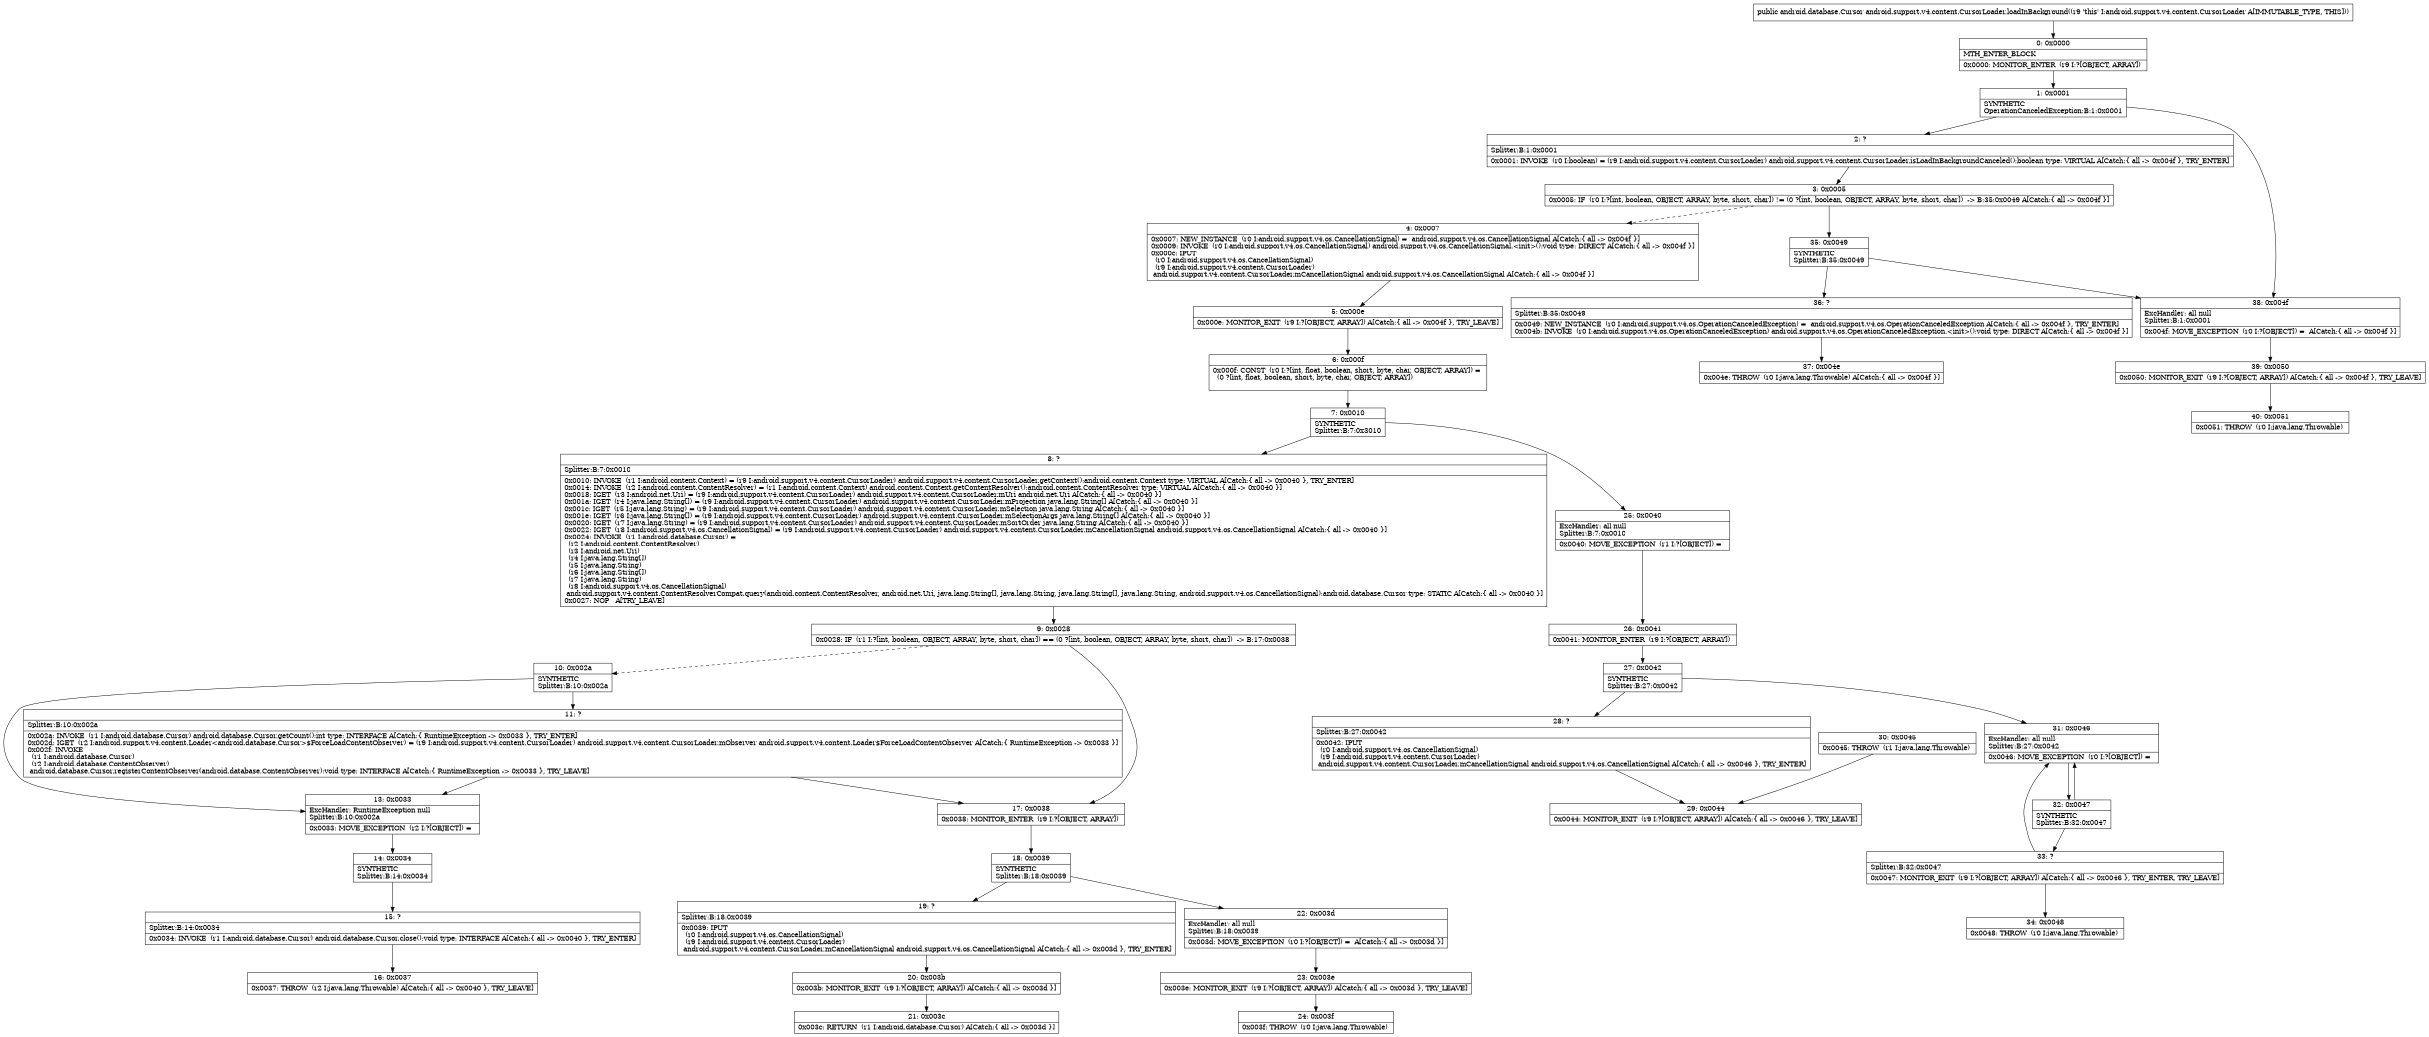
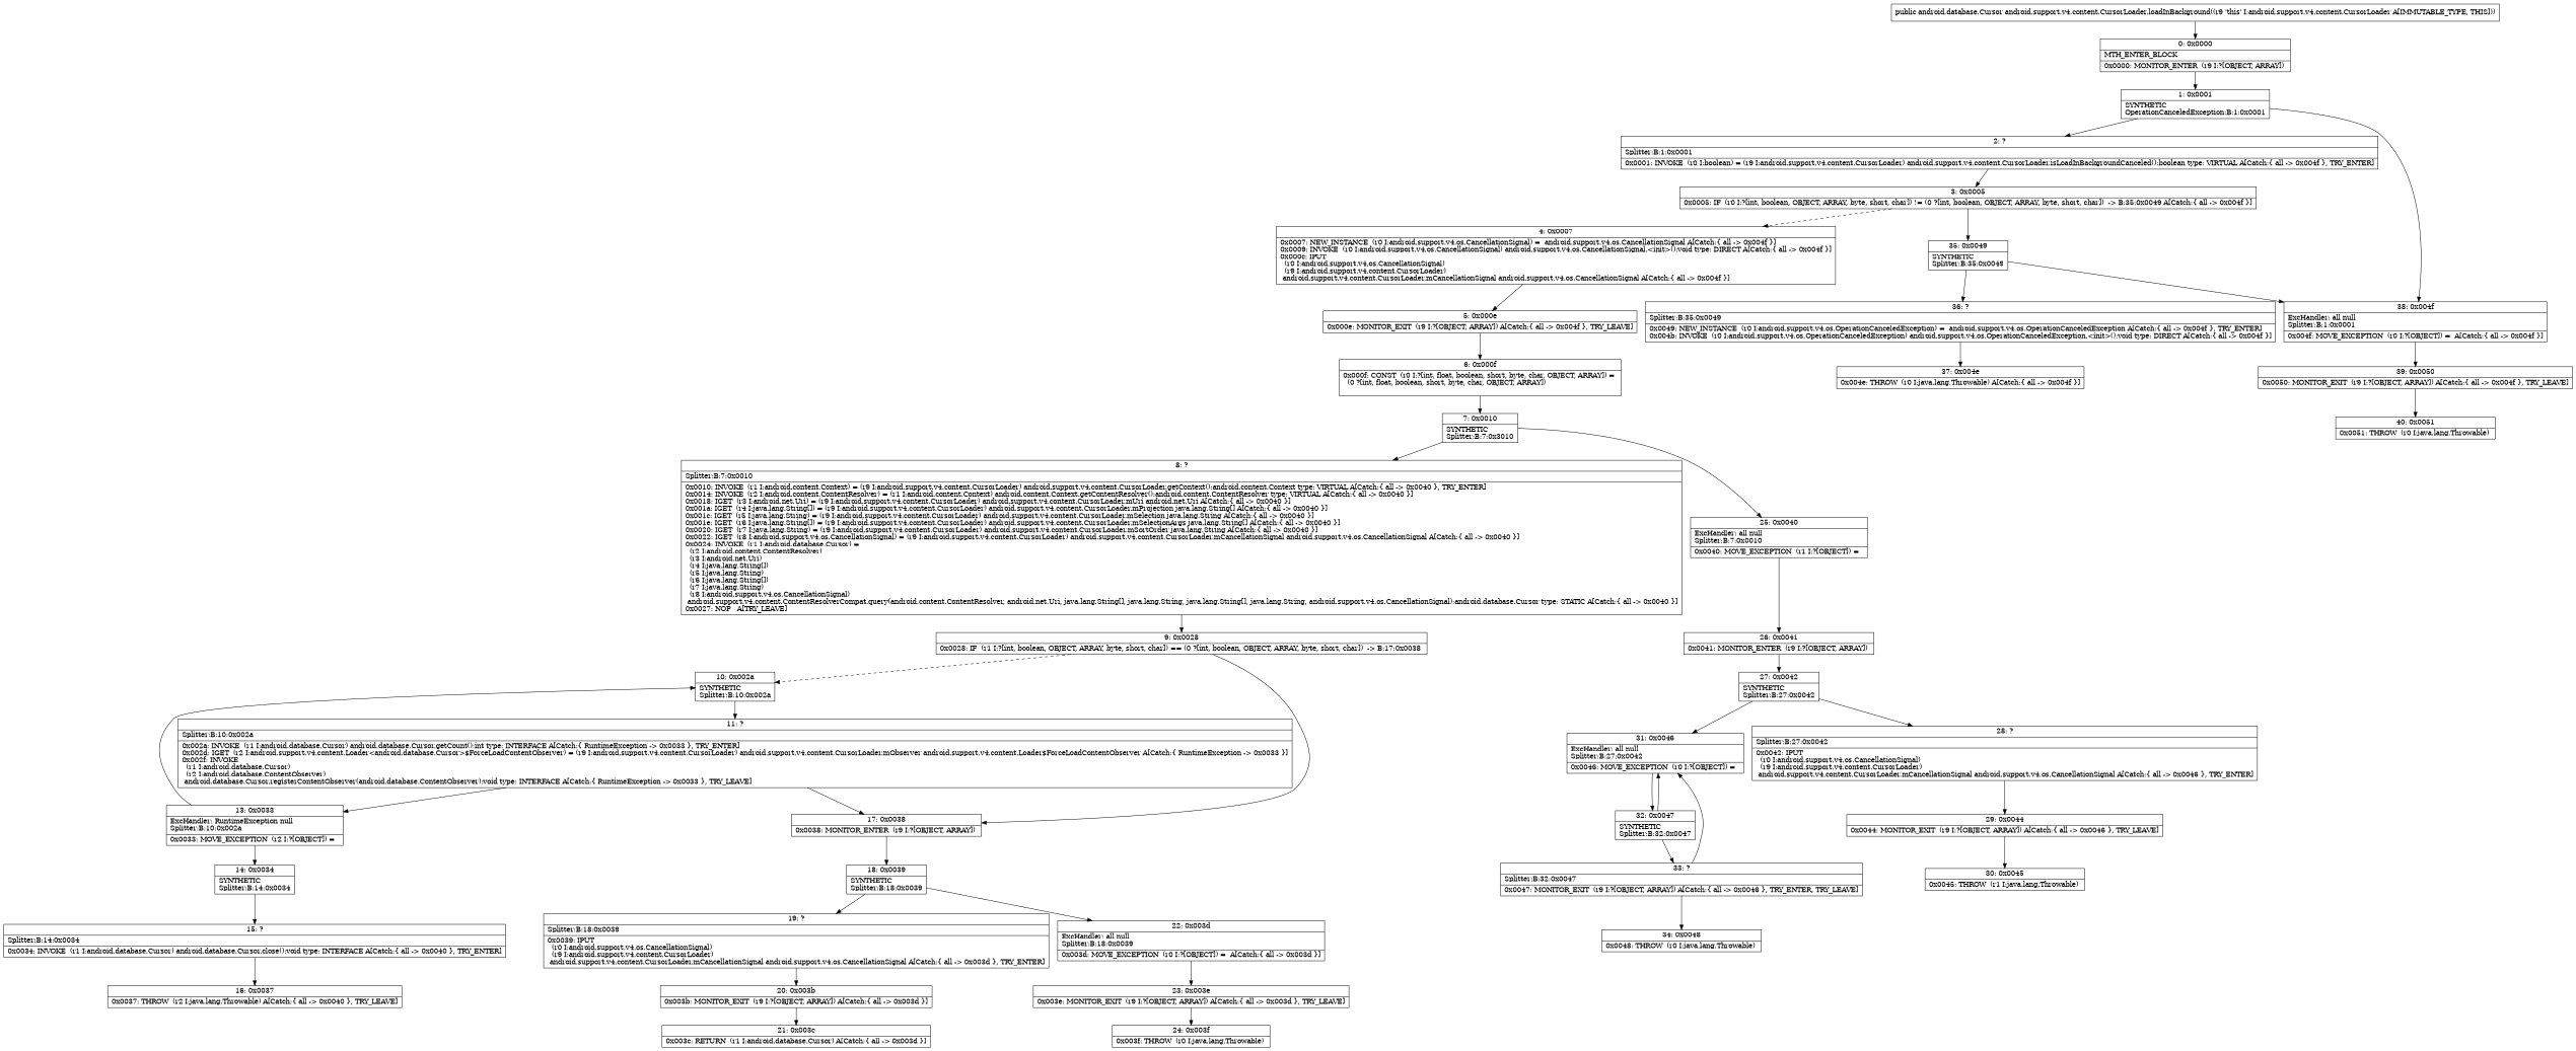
  digraph {
    node [shape=record]
    n1 [label="{0\:\ 0x0000|MTH_ENTER_BLOCK\l|0x0000: MONITOR_ENTER  (r9 I:?[OBJECT, ARRAY]) \l}"]
    n2 [label="{1\:\ 0x0001|SYNTHETIC\lOperationCanceledException:B:1:0x0001\l}"]
    n3 [label="{2\:\ ?|Splitter:B:1:0x0001\l|0x0001: INVOKE  (r0 I:boolean) = (r9 I:android.support.v4.content.CursorLoader) android.support.v4.content.CursorLoader.isLoadInBackgroundCanceled():boolean type: VIRTUAL A[Catch:\{ all \-\> 0x004f \}, TRY_ENTER]\l}"]
    n4 [label="{38\:\ 0x004f|ExcHandler: all null\lSplitter:B:1:0x0001\l|0x004f: MOVE_EXCEPTION  (r0 I:?[OBJECT]) =  A[Catch:\{ all \-\> 0x004f \}]\l}"]
    n5 [label="{3\:\ 0x0005|0x0005: IF  (r0 I:?[int, boolean, OBJECT, ARRAY, byte, short, char]) != (0 ?[int, boolean, OBJECT, ARRAY, byte, short, char])  \-\> B:35:0x0049 A[Catch:\{ all \-\> 0x004f \}]\l}"]
    n6 [label="{39\:\ 0x0050|0x0050: MONITOR_EXIT  (r9 I:?[OBJECT, ARRAY]) A[Catch:\{ all \-\> 0x004f \}, TRY_LEAVE]\l}"]
    n7 [label="{4\:\ 0x0007|0x0007: NEW_INSTANCE  (r0 I:android.support.v4.os.CancellationSignal) =  android.support.v4.os.CancellationSignal A[Catch:\{ all \-\> 0x004f \}]\l0x0009: INVOKE  (r0 I:android.support.v4.os.CancellationSignal) android.support.v4.os.CancellationSignal.\<init\>():void type: DIRECT A[Catch:\{ all \-\> 0x004f \}]\l0x000c: IPUT  \l  (r0 I:android.support.v4.os.CancellationSignal)\l  (r9 I:android.support.v4.content.CursorLoader)\l android.support.v4.content.CursorLoader.mCancellationSignal android.support.v4.os.CancellationSignal A[Catch:\{ all \-\> 0x004f \}]\l}"]
    n8 [label="{35\:\ 0x0049|SYNTHETIC\lSplitter:B:35:0x0049\l}"]
    n9 [label="{5\:\ 0x000e|0x000e: MONITOR_EXIT  (r9 I:?[OBJECT, ARRAY]) A[Catch:\{ all \-\> 0x004f \}, TRY_LEAVE]\l}"]
    n10 [label="{36\:\ ?|Splitter:B:35:0x0049\l|0x0049: NEW_INSTANCE  (r0 I:android.support.v4.os.OperationCanceledException) =  android.support.v4.os.OperationCanceledException A[Catch:\{ all \-\> 0x004f \}, TRY_ENTER]\l0x004b: INVOKE  (r0 I:android.support.v4.os.OperationCanceledException) android.support.v4.os.OperationCanceledException.\<init\>():void type: DIRECT A[Catch:\{ all \-\> 0x004f \}]\l}"]
    n11 [label="{6\:\ 0x000f|0x000f: CONST  (r0 I:?[int, float, boolean, short, byte, char, OBJECT, ARRAY]) = \l  (0 ?[int, float, boolean, short, byte, char, OBJECT, ARRAY])\l \l}"]
    n12 [label="{7\:\ 0x0010|SYNTHETIC\lSplitter:B:7:0x3010\l}"]
    n13 [label="{8\:\ ?|Splitter:B:7:0x0010\l|0x0010: INVOKE  (r1 I:android.content.Context) = (r9 I:android.support.v4.content.CursorLoader) android.support.v4.content.CursorLoader.getContext():android.content.Context type: VIRTUAL A[Catch:\{ all \-\> 0x0040 \}, TRY_ENTER]\l0x0014: INVOKE  (r2 I:android.content.ContentResolver) = (r1 I:android.content.Context) android.content.Context.getContentResolver():android.content.ContentResolver type: VIRTUAL A[Catch:\{ all \-\> 0x0040 \}]\l0x0018: IGET  (r3 I:android.net.Uri) = (r9 I:android.support.v4.content.CursorLoader) android.support.v4.content.CursorLoader.mUri android.net.Uri A[Catch:\{ all \-\> 0x0040 \}]\l0x001a: IGET  (r4 I:java.lang.String[]) = (r9 I:android.support.v4.content.CursorLoader) android.support.v4.content.CursorLoader.mProjection java.lang.String[] A[Catch:\{ all \-\> 0x0040 \}]\l0x001c: IGET  (r5 I:java.lang.String) = (r9 I:android.support.v4.content.CursorLoader) android.support.v4.content.CursorLoader.mSelection java.lang.String A[Catch:\{ all \-\> 0x0040 \}]\l0x001e: IGET  (r6 I:java.lang.String[]) = (r9 I:android.support.v4.content.CursorLoader) android.support.v4.content.CursorLoader.mSelectionArgs java.lang.String[] A[Catch:\{ all \-\> 0x0040 \}]\l0x0020: IGET  (r7 I:java.lang.String) = (r9 I:android.support.v4.content.CursorLoader) android.support.v4.content.CursorLoader.mSortOrder java.lang.String A[Catch:\{ all \-\> 0x0040 \}]\l0x0022: IGET  (r8 I:android.support.v4.os.CancellationSignal) = (r9 I:android.support.v4.content.CursorLoader) android.support.v4.content.CursorLoader.mCancellationSignal android.support.v4.os.CancellationSignal A[Catch:\{ all \-\> 0x0040 \}]\l0x0024: INVOKE  (r1 I:android.database.Cursor) = \l  (r2 I:android.content.ContentResolver)\l  (r3 I:android.net.Uri)\l  (r4 I:java.lang.String[])\l  (r5 I:java.lang.String)\l  (r6 I:java.lang.String[])\l  (r7 I:java.lang.String)\l  (r8 I:android.support.v4.os.CancellationSignal)\l android.support.v4.content.ContentResolverCompat.query(android.content.ContentResolver, android.net.Uri, java.lang.String[], java.lang.String, java.lang.String[], java.lang.String, android.support.v4.os.CancellationSignal):android.database.Cursor type: STATIC A[Catch:\{ all \-\> 0x0040 \}]\l0x0027: NOP   A[TRY_LEAVE]\l}"]
    n14 [label="{25\:\ 0x0040|ExcHandler: all null\lSplitter:B:7:0x0010\l|0x0040: MOVE_EXCEPTION  (r1 I:?[OBJECT]) =  \l}"]
    n15 [label="{9\:\ 0x0028|0x0028: IF  (r1 I:?[int, boolean, OBJECT, ARRAY, byte, short, char]) == (0 ?[int, boolean, OBJECT, ARRAY, byte, short, char])  \-\> B:17:0x0038 \l}"]
    n16 [label="{26\:\ 0x0041|0x0041: MONITOR_ENTER  (r9 I:?[OBJECT, ARRAY]) \l}"]
    n17 [label="{10\:\ 0x002a|SYNTHETIC\lSplitter:B:10:0x002a\l}"]
    n18 [label="{17\:\ 0x0038|0x0038: MONITOR_ENTER  (r9 I:?[OBJECT, ARRAY]) \l}"]
    n19 [label="{11\:\ ?|Splitter:B:10:0x002a\l|0x002a: INVOKE  (r1 I:android.database.Cursor) android.database.Cursor.getCount():int type: INTERFACE A[Catch:\{ RuntimeException \-\> 0x0033 \}, TRY_ENTER]\l0x002d: IGET  (r2 I:android.support.v4.content.Loader\<android.database.Cursor\>$ForceLoadContentObserver) = (r9 I:android.support.v4.content.CursorLoader) android.support.v4.content.CursorLoader.mObserver android.support.v4.content.Loader$ForceLoadContentObserver A[Catch:\{ RuntimeException \-\> 0x0033 \}]\l0x002f: INVOKE  \l  (r1 I:android.database.Cursor)\l  (r2 I:android.database.ContentObserver)\l android.database.Cursor.registerContentObserver(android.database.ContentObserver):void type: INTERFACE A[Catch:\{ RuntimeException \-\> 0x0033 \}, TRY_LEAVE]\l}"]
    n20 [label="{13\:\ 0x0033|ExcHandler: RuntimeException null\lSplitter:B:10:0x002a\l|0x0033: MOVE_EXCEPTION  (r2 I:?[OBJECT]) =  \l}"]
    n21 [label="{18\:\ 0x0039|SYNTHETIC\lSplitter:B:18:0x0039\l}"]
    n22 [label="{14\:\ 0x0034|SYNTHETIC\lSplitter:B:14:0x0034\l}"]
    n23 [label="{15\:\ ?|Splitter:B:14:0x0034\l|0x0034: INVOKE  (r1 I:android.database.Cursor) android.database.Cursor.close():void type: INTERFACE A[Catch:\{ all \-\> 0x0040 \}, TRY_ENTER]\l}"]
    n24 [label="{16\:\ 0x0037|0x0037: THROW  (r2 I:java.lang.Throwable) A[Catch:\{ all \-\> 0x0040 \}, TRY_LEAVE]\l}"]
    n25 [label="{19\:\ ?|Splitter:B:18:0x0039\l|0x0039: IPUT  \l  (r0 I:android.support.v4.os.CancellationSignal)\l  (r9 I:android.support.v4.content.CursorLoader)\l android.support.v4.content.CursorLoader.mCancellationSignal android.support.v4.os.CancellationSignal A[Catch:\{ all \-\> 0x003d \}, TRY_ENTER]\l}"]
    n26 [label="{22\:\ 0x003d|ExcHandler: all null\lSplitter:B:18:0x0039\l|0x003d: MOVE_EXCEPTION  (r0 I:?[OBJECT]) =  A[Catch:\{ all \-\> 0x003d \}]\l}"]
    n27 [label="{20\:\ 0x003b|0x003b: MONITOR_EXIT  (r9 I:?[OBJECT, ARRAY]) A[Catch:\{ all \-\> 0x003d \}]\l}"]
    n28 [label="{23\:\ 0x003e|0x003e: MONITOR_EXIT  (r9 I:?[OBJECT, ARRAY]) A[Catch:\{ all \-\> 0x003d \}, TRY_LEAVE]\l}"]
    n29 [label="{21\:\ 0x003c|0x003c: RETURN  (r1 I:android.database.Cursor) A[Catch:\{ all \-\> 0x003d \}]\l}"]
    n30 [label="{24\:\ 0x003f|0x003f: THROW  (r0 I:java.lang.Throwable) \l}"]
    n31 [label="{27\:\ 0x0042|SYNTHETIC\lSplitter:B:27:0x0042\l}"]
    n32 [label="{28\:\ ?|Splitter:B:27:0x0042\l|0x0042: IPUT  \l  (r0 I:android.support.v4.os.CancellationSignal)\l  (r9 I:android.support.v4.content.CursorLoader)\l android.support.v4.content.CursorLoader.mCancellationSignal android.support.v4.os.CancellationSignal A[Catch:\{ all \-\> 0x0046 \}, TRY_ENTER]\l}"]
    n33 [label="{31\:\ 0x0046|ExcHandler: all null\lSplitter:B:27:0x0042\l|0x0046: MOVE_EXCEPTION  (r0 I:?[OBJECT]) =  \l}"]
    n34 [label="{29\:\ 0x0044|0x0044: MONITOR_EXIT  (r9 I:?[OBJECT, ARRAY]) A[Catch:\{ all \-\> 0x0046 \}, TRY_LEAVE]\l}"]
    n35 [label="{32\:\ 0x0047|SYNTHETIC\lSplitter:B:32:0x0047\l}"]
    n36 [label="{30\:\ 0x0045|0x0045: THROW  (r1 I:java.lang.Throwable) \l}"]
    n37 [label="{33\:\ ?|Splitter:B:32:0x0047\l|0x0047: MONITOR_EXIT  (r9 I:?[OBJECT, ARRAY]) A[Catch:\{ all \-\> 0x0046 \}, TRY_ENTER, TRY_LEAVE]\l}"]
    n38 [label="{34\:\ 0x0048|0x0048: THROW  (r0 I:java.lang.Throwable) \l}"]
    n39 [label="{37\:\ 0x004e|0x004e: THROW  (r0 I:java.lang.Throwable) A[Catch:\{ all \-\> 0x004f \}]\l}"]
    n40 [label="{40\:\ 0x0051|0x0051: THROW  (r0 I:java.lang.Throwable) \l}"]
    n41 [label="{public android.database.Cursor android.support.v4.content.CursorLoader.loadInBackground((r9 'this' I:android.support.v4.content.CursorLoader A[IMMUTABLE_TYPE, THIS])) }"]
    n1 -> n2
    n2 -> n3
    n2 -> n4
    n3 -> n5
    n4 -> n6
    n5 -> n7 [style=dashed]
    n5 -> n8
    n6 -> n40
    n7 -> n9
    n8 -> n4
    n8 -> n10
    n9 -> n11
    n10 -> n39
    n11 -> n12
    n12 -> n13
    n12 -> n14
    n13 -> n15
    n14 -> n16
    n15 -> n17 [style=dashed]
    n15 -> n18
    n16 -> n31
    n17 -> n19
-   n17 -> n20
+   n20 -> n17
    n18 -> n21
    n19 -> n18
    n19 -> n20
    n20 -> n22
    n21 -> n25
    n21 -> n26
    n22 -> n23
    n23 -> n24
    n25 -> n27
    n26 -> n28
    n27 -> n29
    n28 -> n30
    n31 -> n32
    n31 -> n33
    n32 -> n34
    n33 -> n35
-   n36 -> n34
+   n34 -> n36
    n35 -> n33
    n35 -> n37
    n37 -> n33
    n37 -> n38
    n41 -> n1
  }
